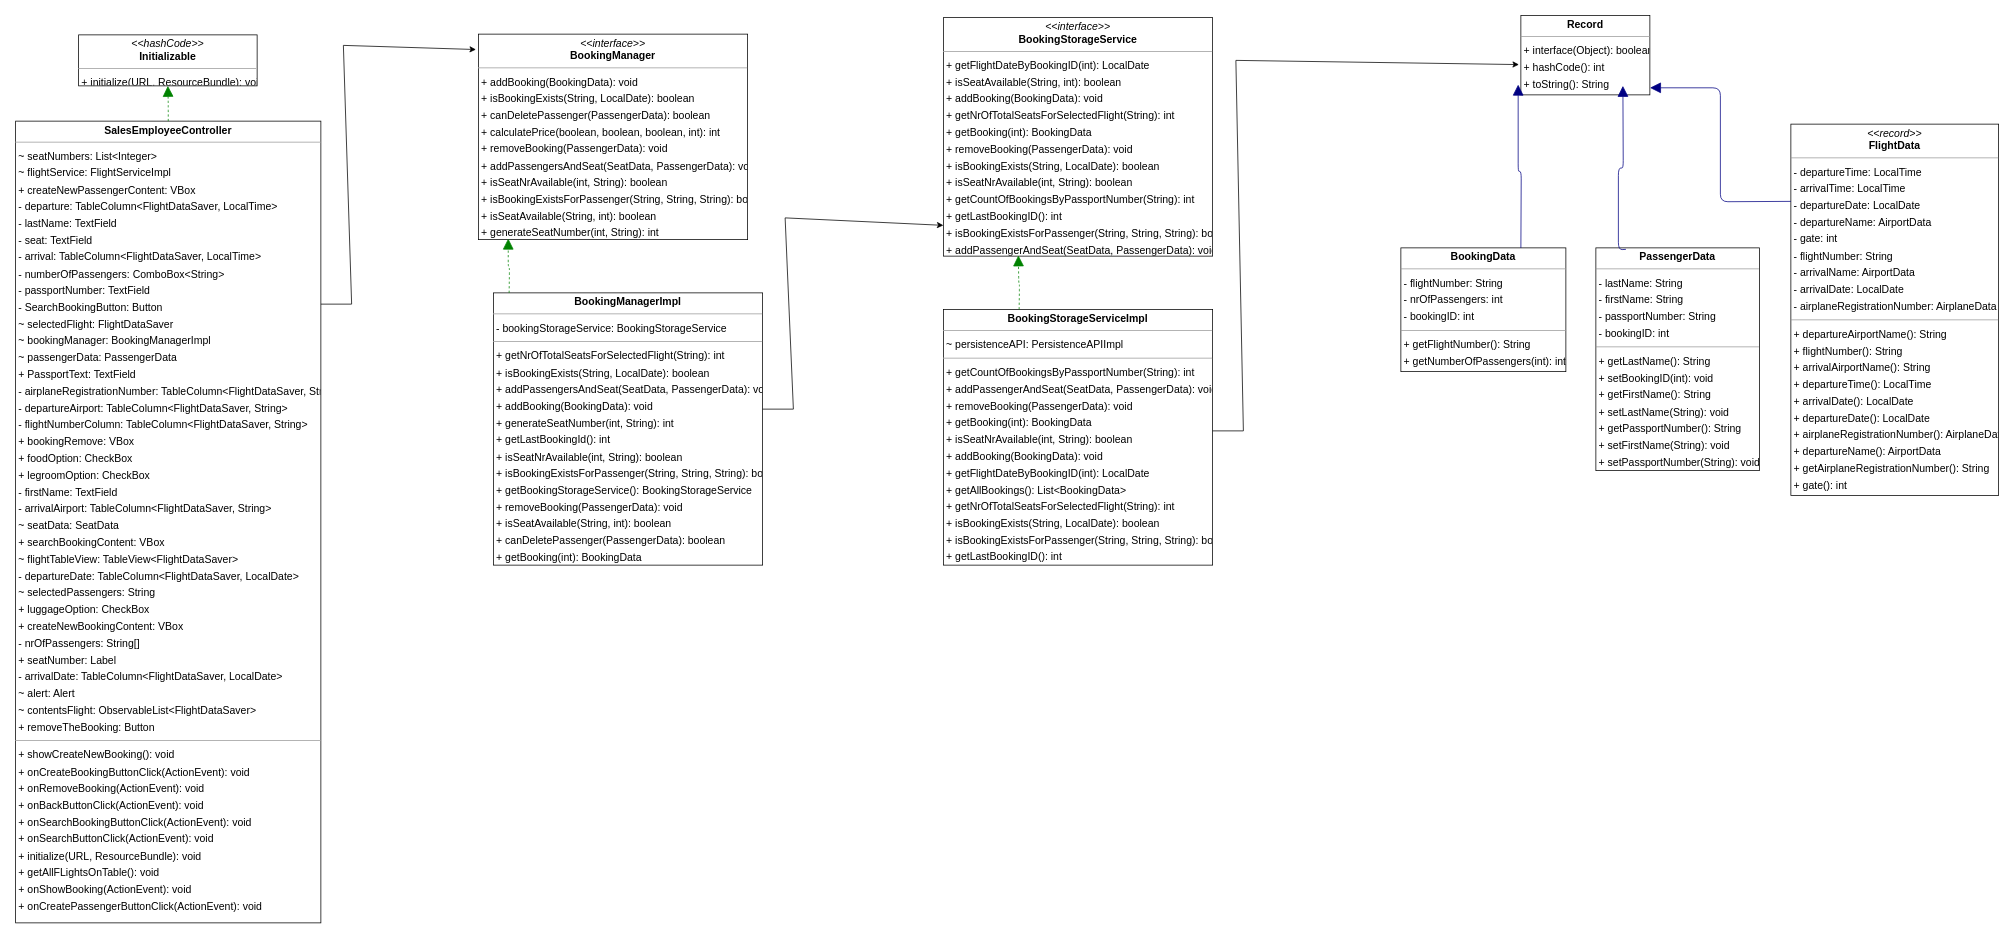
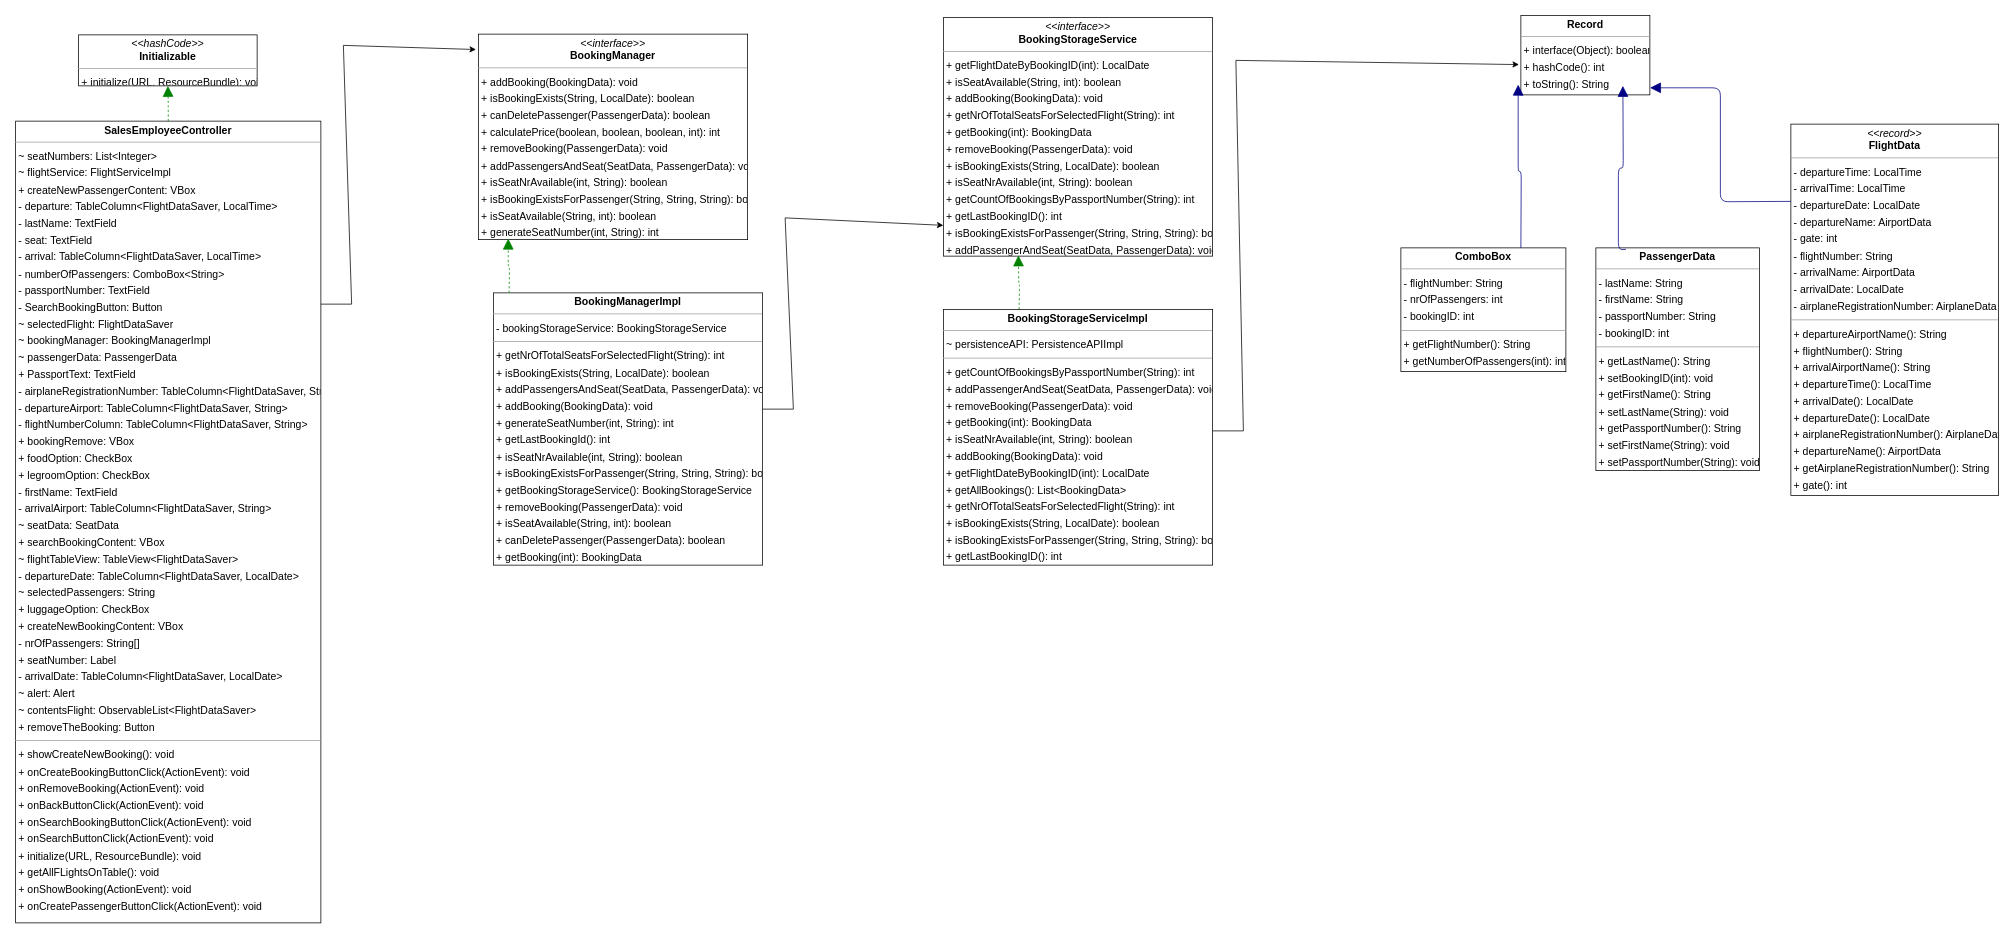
  <mxCell id="0" />
  <mxCell id="1" parent="0" />
  <mxCell id="2" value="&lt;p style=&quot;margin:0px;margin-top:4px;text-align:center;&quot;&gt;&lt;i&gt;&amp;lt;&amp;lt;hashCode&amp;gt;&amp;gt;&lt;/i&gt;&lt;br/&gt;&lt;b&gt;Initializable&lt;/b&gt;&lt;/p&gt;&lt;hr size=&quot;1&quot;/&gt;&lt;p style=&quot;margin:0 0 0 4px;line-height:1.6;&quot;&gt;+ initialize(URL, ResourceBundle): void&lt;/p&gt;" style="verticalAlign=top;align=left;overflow=fill;fontSize=14;fontFamily=Helvetica;html=1;rounded=0;shadow=0;comic=0;labelBackgroundColor=none;strokeWidth=1;" parent="1" vertex="1"><mxGeometry x="104" y="46" width="238" height="68" as="geometry" /></mxCell>
  <mxCell id="3" value="&lt;p style=&quot;margin:0px;margin-top:4px;text-align:center;&quot;&gt;&lt;b&gt;SalesEmployeeController&lt;/b&gt;&lt;/p&gt;&lt;hr size=&quot;1&quot;/&gt;&lt;p style=&quot;margin:0 0 0 4px;line-height:1.6;&quot;&gt;~ seatNumbers: List&amp;lt;Integer&amp;gt;&lt;br/&gt;~ flightService: FlightServiceImpl&lt;br/&gt;+ createNewPassengerContent: VBox&lt;br/&gt;- departure: TableColumn&amp;lt;FlightDataSaver, LocalTime&amp;gt;&lt;br/&gt;- lastName: TextField&lt;br/&gt;- seat: TextField&lt;br/&gt;- arrival: TableColumn&amp;lt;FlightDataSaver, LocalTime&amp;gt;&lt;br/&gt;- numberOfPassengers: ComboBox&amp;lt;String&amp;gt;&lt;br/&gt;- passportNumber: TextField&lt;br/&gt;- SearchBookingButton: Button&lt;br/&gt;~ selectedFlight: FlightDataSaver&lt;br/&gt;~ bookingManager: BookingManagerImpl&lt;br/&gt;~ passengerData: PassengerData&lt;br/&gt;+ PassportText: TextField&lt;br/&gt;- airplaneRegistrationNumber: TableColumn&amp;lt;FlightDataSaver, String&amp;gt;&lt;br/&gt;- departureAirport: TableColumn&amp;lt;FlightDataSaver, String&amp;gt;&lt;br/&gt;- flightNumberColumn: TableColumn&amp;lt;FlightDataSaver, String&amp;gt;&lt;br/&gt;+ bookingRemove: VBox&lt;br/&gt;+ foodOption: CheckBox&lt;br/&gt;+ legroomOption: CheckBox&lt;br/&gt;- firstName: TextField&lt;br/&gt;- arrivalAirport: TableColumn&amp;lt;FlightDataSaver, String&amp;gt;&lt;br/&gt;~ seatData: SeatData&lt;br/&gt;+ searchBookingContent: VBox&lt;br/&gt;~ flightTableView: TableView&amp;lt;FlightDataSaver&amp;gt;&lt;br/&gt;- departureDate: TableColumn&amp;lt;FlightDataSaver, LocalDate&amp;gt;&lt;br/&gt;~ selectedPassengers: String&lt;br/&gt;+ luggageOption: CheckBox&lt;br/&gt;+ createNewBookingContent: VBox&lt;br/&gt;- nrOfPassengers: String[]&lt;br/&gt;+ seatNumber: Label&lt;br/&gt;- arrivalDate: TableColumn&amp;lt;FlightDataSaver, LocalDate&amp;gt;&lt;br/&gt;~ alert: Alert&lt;br/&gt;~ contentsFlight: ObservableList&amp;lt;FlightDataSaver&amp;gt;&lt;br/&gt;+ removeTheBooking: Button&lt;/p&gt;&lt;hr size=&quot;1&quot;/&gt;&lt;p style=&quot;margin:0 0 0 4px;line-height:1.6;&quot;&gt;+ showCreateNewBooking(): void&lt;br/&gt;+ onCreateBookingButtonClick(ActionEvent): void&lt;br/&gt;+ onRemoveBooking(ActionEvent): void&lt;br/&gt;+ onBackButtonClick(ActionEvent): void&lt;br/&gt;+ onSearchBookingButtonClick(ActionEvent): void&lt;br/&gt;+ onSearchButtonClick(ActionEvent): void&lt;br/&gt;+ initialize(URL, ResourceBundle): void&lt;br/&gt;+ getAllFLightsOnTable(): void&lt;br/&gt;+ onShowBooking(ActionEvent): void&lt;br/&gt;+ onCreatePassengerButtonClick(ActionEvent): void&lt;/p&gt;" style="verticalAlign=top;align=left;overflow=fill;fontSize=14;fontFamily=Helvetica;html=1;rounded=0;shadow=0;comic=0;labelBackgroundColor=none;strokeWidth=1;" parent="1" vertex="1"><mxGeometry x="20" y="161" width="407" height="1069" as="geometry" /></mxCell>
  <mxCell id="4" value="" style="html=1;rounded=1;edgeStyle=orthogonalEdgeStyle;dashed=1;startArrow=none;endArrow=block;endSize=12;strokeColor=#008200;exitX=0.500;exitY=0.000;exitDx=0;exitDy=0;entryX=0.500;entryY=1.001;entryDx=0;entryDy=0;" parent="1" source="3" target="2" edge="1"><mxGeometry width="50" height="50" relative="1" as="geometry"><Array as="points" /></mxGeometry></mxCell>
  <mxCell id="5" value="&lt;p style=&quot;margin:0px;margin-top:4px;text-align:center;&quot;&gt;&lt;i&gt;&amp;lt;&amp;lt;interface&amp;gt;&amp;gt;&lt;/i&gt;&lt;br/&gt;&lt;b&gt;BookingManager&lt;/b&gt;&lt;/p&gt;&lt;hr size=&quot;1&quot;/&gt;&lt;p style=&quot;margin:0 0 0 4px;line-height:1.6;&quot;&gt;+ addBooking(BookingData): void&lt;br/&gt;+ isBookingExists(String, LocalDate): boolean&lt;br/&gt;+ canDeletePassenger(PassengerData): boolean&lt;br/&gt;+ calculatePrice(boolean, boolean, boolean, int): int&lt;br/&gt;+ removeBooking(PassengerData): void&lt;br/&gt;+ addPassengersAndSeat(SeatData, PassengerData): void&lt;br/&gt;+ isSeatNrAvailable(int, String): boolean&lt;br/&gt;+ isBookingExistsForPassenger(String, String, String): boolean&lt;br/&gt;+ isSeatAvailable(String, int): boolean&lt;br/&gt;+ generateSeatNumber(int, String): int&lt;br/&gt;+ getNrOfTotalSeatsForSelectedFlight(String): int&lt;/p&gt;" style="verticalAlign=top;align=left;overflow=fill;fontSize=14;fontFamily=Helvetica;html=1;rounded=0;shadow=0;comic=0;labelBackgroundColor=none;strokeWidth=1;" vertex="1" parent="1"><mxGeometry x="637" y="45" width="359" height="274" as="geometry" /></mxCell>
  <mxCell id="6" value="&lt;p style=&quot;margin:0px;margin-top:4px;text-align:center;&quot;&gt;&lt;b&gt;BookingManagerImpl&lt;/b&gt;&lt;/p&gt;&lt;hr size=&quot;1&quot;/&gt;&lt;p style=&quot;margin:0 0 0 4px;line-height:1.6;&quot;&gt;- bookingStorageService: BookingStorageService&lt;/p&gt;&lt;hr size=&quot;1&quot;/&gt;&lt;p style=&quot;margin:0 0 0 4px;line-height:1.6;&quot;&gt;+ getNrOfTotalSeatsForSelectedFlight(String): int&lt;br/&gt;+ isBookingExists(String, LocalDate): boolean&lt;br/&gt;+ addPassengersAndSeat(SeatData, PassengerData): void&lt;br/&gt;+ addBooking(BookingData): void&lt;br/&gt;+ generateSeatNumber(int, String): int&lt;br/&gt;+ getLastBookingId(): int&lt;br/&gt;+ isSeatNrAvailable(int, String): boolean&lt;br/&gt;+ isBookingExistsForPassenger(String, String, String): boolean&lt;br/&gt;+ getBookingStorageService(): BookingStorageService&lt;br/&gt;+ removeBooking(PassengerData): void&lt;br/&gt;+ isSeatAvailable(String, int): boolean&lt;br/&gt;+ canDeletePassenger(PassengerData): boolean&lt;br/&gt;+ getBooking(int): BookingData&lt;br/&gt;+ calculatePrice(boolean, boolean, boolean, int): int&lt;/p&gt;" style="verticalAlign=top;align=left;overflow=fill;fontSize=14;fontFamily=Helvetica;html=1;rounded=0;shadow=0;comic=0;labelBackgroundColor=none;strokeWidth=1;" vertex="1" parent="1"><mxGeometry x="657" y="390" width="359" height="363" as="geometry" /></mxCell>
  <mxCell id="7" value="&lt;p style=&quot;margin:0px;margin-top:4px;text-align:center;&quot;&gt;&lt;i&gt;&amp;lt;&amp;lt;interface&amp;gt;&amp;gt;&lt;/i&gt;&lt;br/&gt;&lt;b&gt;BookingStorageService&lt;/b&gt;&lt;/p&gt;&lt;hr size=&quot;1&quot;/&gt;&lt;p style=&quot;margin:0 0 0 4px;line-height:1.6;&quot;&gt;+ getFlightDateByBookingID(int): LocalDate&lt;br/&gt;+ isSeatAvailable(String, int): boolean&lt;br/&gt;+ addBooking(BookingData): void&lt;br/&gt;+ getNrOfTotalSeatsForSelectedFlight(String): int&lt;br/&gt;+ getBooking(int): BookingData&lt;br/&gt;+ removeBooking(PassengerData): void&lt;br/&gt;+ isBookingExists(String, LocalDate): boolean&lt;br/&gt;+ isSeatNrAvailable(int, String): boolean&lt;br/&gt;+ getCountOfBookingsByPassportNumber(String): int&lt;br/&gt;+ getLastBookingID(): int&lt;br/&gt;+ isBookingExistsForPassenger(String, String, String): boolean&lt;br/&gt;+ addPassengerAndSeat(SeatData, PassengerData): void&lt;br/&gt;+ getAllBookings(): List&amp;lt;BookingData&amp;gt;&lt;/p&gt;" style="verticalAlign=top;align=left;overflow=fill;fontSize=14;fontFamily=Helvetica;html=1;rounded=0;shadow=0;comic=0;labelBackgroundColor=none;strokeWidth=1;" vertex="1" parent="1"><mxGeometry x="1257" y="23" width="359" height="318" as="geometry" /></mxCell>
  <mxCell id="8" value="&lt;p style=&quot;margin:0px;margin-top:4px;text-align:center;&quot;&gt;&lt;b&gt;BookingStorageServiceImpl&lt;/b&gt;&lt;/p&gt;&lt;hr size=&quot;1&quot;/&gt;&lt;p style=&quot;margin:0 0 0 4px;line-height:1.6;&quot;&gt;~ persistenceAPI: PersistenceAPIImpl&lt;/p&gt;&lt;hr size=&quot;1&quot;/&gt;&lt;p style=&quot;margin:0 0 0 4px;line-height:1.6;&quot;&gt;+ getCountOfBookingsByPassportNumber(String): int&lt;br/&gt;+ addPassengerAndSeat(SeatData, PassengerData): void&lt;br/&gt;+ removeBooking(PassengerData): void&lt;br/&gt;+ getBooking(int): BookingData&lt;br/&gt;+ isSeatNrAvailable(int, String): boolean&lt;br/&gt;+ addBooking(BookingData): void&lt;br/&gt;+ getFlightDateByBookingID(int): LocalDate&lt;br/&gt;+ getAllBookings(): List&amp;lt;BookingData&amp;gt;&lt;br/&gt;+ getNrOfTotalSeatsForSelectedFlight(String): int&lt;br/&gt;+ isBookingExists(String, LocalDate): boolean&lt;br/&gt;+ isBookingExistsForPassenger(String, String, String): boolean&lt;br/&gt;+ getLastBookingID(): int&lt;br/&gt;+ isSeatAvailable(String, int): boolean&lt;/p&gt;" style="verticalAlign=top;align=left;overflow=fill;fontSize=14;fontFamily=Helvetica;html=1;rounded=0;shadow=0;comic=0;labelBackgroundColor=none;strokeWidth=1;" vertex="1" parent="1"><mxGeometry x="1257" y="412" width="359" height="341" as="geometry" /></mxCell>
  <mxCell id="9" value="&lt;p style=&quot;margin:0px;margin-top:4px;text-align:center;&quot;&gt;&lt;b&gt;PassengerData&lt;/b&gt;&lt;/p&gt;&lt;hr size=&quot;1&quot;/&gt;&lt;p style=&quot;margin:0 0 0 4px;line-height:1.6;&quot;&gt;- lastName: String&lt;br/&gt;- firstName: String&lt;br/&gt;- passportNumber: String&lt;br/&gt;- bookingID: int&lt;/p&gt;&lt;hr size=&quot;1&quot;/&gt;&lt;p style=&quot;margin:0 0 0 4px;line-height:1.6;&quot;&gt;+ getLastName(): String&lt;br/&gt;+ setBookingID(int): void&lt;br/&gt;+ getFirstName(): String&lt;br/&gt;+ setLastName(String): void&lt;br/&gt;+ getPassportNumber(): String&lt;br/&gt;+ setFirstName(String): void&lt;br/&gt;+ setPassportNumber(String): void&lt;br/&gt;+ getBookingID(): int&lt;/p&gt;" style="verticalAlign=top;align=left;overflow=fill;fontSize=14;fontFamily=Helvetica;html=1;rounded=0;shadow=0;comic=0;labelBackgroundColor=none;strokeWidth=1;" vertex="1" parent="1"><mxGeometry x="2127" y="330" width="218" height="297" as="geometry" /></mxCell>
- <mxCell id="10" value="&lt;p style=&quot;margin:0px;margin-top:4px;text-align:center;&quot;&gt;&lt;b&gt;BookingData&lt;/b&gt;&lt;/p&gt;&lt;hr size=&quot;1&quot;/&gt;&lt;p style=&quot;margin:0 0 0 4px;line-height:1.6;&quot;&gt;- flightNumber: String&lt;br/&gt;- nrOfPassengers: int&lt;br/&gt;- bookingID: int&lt;/p&gt;&lt;hr size=&quot;1&quot;/&gt;&lt;p style=&quot;margin:0 0 0 4px;line-height:1.6;&quot;&gt;+ getFlightNumber(): String&lt;br/&gt;+ getNumberOfPassengers(int): int&lt;br/&gt;+ getBookingID(): int&lt;/p&gt;" style="verticalAlign=top;align=left;overflow=fill;fontSize=14;fontFamily=Helvetica;html=1;rounded=0;shadow=0;comic=0;labelBackgroundColor=none;strokeWidth=1;" vertex="1" parent="1"><mxGeometry x="1867" y="330" width="220" height="165" as="geometry" /></mxCell>
+ <mxCell id="10" value="&lt;p style=&quot;margin:0px;margin-top:4px;text-align:center;&quot;&gt;&lt;b&gt;ComboBox&lt;/b&gt;&lt;/p&gt;&lt;hr size=&quot;1&quot;/&gt;&lt;p style=&quot;margin:0 0 0 4px;line-height:1.6;&quot;&gt;- flightNumber: String&lt;br/&gt;- nrOfPassengers: int&lt;br/&gt;- bookingID: int&lt;/p&gt;&lt;hr size=&quot;1&quot;/&gt;&lt;p style=&quot;margin:0 0 0 4px;line-height:1.6;&quot;&gt;+ getFlightNumber(): String&lt;br/&gt;+ getNumberOfPassengers(int): int&lt;br/&gt;+ getBookingID(): int&lt;/p&gt;" style="verticalAlign=top;align=left;overflow=fill;fontSize=14;fontFamily=Helvetica;html=1;rounded=0;shadow=0;comic=0;labelBackgroundColor=none;strokeWidth=1;" vertex="1" parent="1"><mxGeometry x="1867" y="330" width="220" height="165" as="geometry" /></mxCell>
  <mxCell id="11" value="&lt;p style=&quot;margin:0px;margin-top:4px;text-align:center;&quot;&gt;&lt;b&gt;Record&lt;/b&gt;&lt;/p&gt;&lt;hr size=&quot;1&quot;/&gt;&lt;p style=&quot;margin:0 0 0 4px;line-height:1.6;&quot;&gt;+ interface(Object): boolean&lt;br/&gt;+ hashCode(): int&lt;br/&gt;+ toString(): String&lt;/p&gt;" style="verticalAlign=top;align=left;overflow=fill;fontSize=14;fontFamily=Helvetica;html=1;rounded=0;shadow=0;comic=0;labelBackgroundColor=none;strokeWidth=1;" vertex="1" parent="1"><mxGeometry x="2027" y="20" width="172" height="106" as="geometry" /></mxCell>
  <mxCell id="12" value="&lt;p style=&quot;margin:0px;margin-top:4px;text-align:center;&quot;&gt;&lt;i&gt;&amp;lt;&amp;lt;record&amp;gt;&amp;gt;&lt;/i&gt;&lt;br/&gt;&lt;b&gt;FlightData&lt;/b&gt;&lt;/p&gt;&lt;hr size=&quot;1&quot;/&gt;&lt;p style=&quot;margin:0 0 0 4px;line-height:1.6;&quot;&gt;- departureTime: LocalTime&lt;br/&gt;- arrivalTime: LocalTime&lt;br/&gt;- departureDate: LocalDate&lt;br/&gt;- departureName: AirportData&lt;br/&gt;- gate: int&lt;br/&gt;- flightNumber: String&lt;br/&gt;- arrivalName: AirportData&lt;br/&gt;- arrivalDate: LocalDate&lt;br/&gt;- airplaneRegistrationNumber: AirplaneData&lt;/p&gt;&lt;hr size=&quot;1&quot;/&gt;&lt;p style=&quot;margin:0 0 0 4px;line-height:1.6;&quot;&gt;+ departureAirportName(): String&lt;br/&gt;+ flightNumber(): String&lt;br/&gt;+ arrivalAirportName(): String&lt;br/&gt;+ departureTime(): LocalTime&lt;br/&gt;+ arrivalDate(): LocalDate&lt;br/&gt;+ departureDate(): LocalDate&lt;br/&gt;+ airplaneRegistrationNumber(): AirplaneData&lt;br/&gt;+ departureName(): AirportData&lt;br/&gt;+ getAirplaneRegistrationNumber(): String&lt;br/&gt;+ gate(): int&lt;br/&gt;+ arrivalName(): AirportData&lt;br/&gt;+ arrivalTime(): LocalTime&lt;/p&gt;" style="verticalAlign=top;align=left;overflow=fill;fontSize=14;fontFamily=Helvetica;html=1;rounded=0;shadow=0;comic=0;labelBackgroundColor=none;strokeWidth=1;" vertex="1" parent="1"><mxGeometry x="2387" y="165" width="277" height="495" as="geometry" /></mxCell>
  <mxCell id="13" value="" style="html=1;rounded=1;edgeStyle=orthogonalEdgeStyle;dashed=0;startArrow=none;endArrow=block;endSize=12;strokeColor=#000082;exitX=0.500;exitY=0.000;exitDx=0;exitDy=0;entryX=-0.021;entryY=0.871;entryDx=0;entryDy=0;entryPerimeter=0;" edge="1" parent="1" target="11"><mxGeometry width="50" height="50" relative="1" as="geometry"><Array as="points" /><mxPoint x="2027" y="330" as="sourcePoint" /><mxPoint x="2027" y="277" as="targetPoint" /></mxGeometry></mxCell>
  <mxCell id="14" value="" style="html=1;rounded=1;edgeStyle=orthogonalEdgeStyle;dashed=0;startArrow=none;endArrow=block;endSize=12;strokeColor=#000082;exitX=0.500;exitY=0.000;exitDx=0;exitDy=0;entryX=-0.021;entryY=0.871;entryDx=0;entryDy=0;entryPerimeter=0;" edge="1" parent="1"><mxGeometry width="50" height="50" relative="1" as="geometry"><Array as="points" /><mxPoint x="2167.03" y="332" as="sourcePoint" /><mxPoint x="2163.03" y="114" as="targetPoint" /></mxGeometry></mxCell>
  <mxCell id="15" value="" style="html=1;rounded=1;edgeStyle=orthogonalEdgeStyle;dashed=0;startArrow=none;endArrow=block;endSize=12;strokeColor=#000082;exitX=0.500;exitY=0.000;exitDx=0;exitDy=0;entryX=1.001;entryY=0.911;entryDx=0;entryDy=0;entryPerimeter=0;" edge="1" parent="1" target="11"><mxGeometry width="50" height="50" relative="1" as="geometry"><Array as="points" /><mxPoint x="2387" y="268" as="sourcePoint" /><mxPoint x="2383" y="50" as="targetPoint" /></mxGeometry></mxCell>
  <mxCell id="16" value="" style="html=1;rounded=1;edgeStyle=orthogonalEdgeStyle;dashed=1;startArrow=none;endArrow=block;endSize=12;strokeColor=#008200;exitX=0.500;exitY=0.000;exitDx=0;exitDy=0;entryX=0.111;entryY=0.995;entryDx=0;entryDy=0;entryPerimeter=0;" edge="1" parent="1" target="5"><mxGeometry width="50" height="50" relative="1" as="geometry"><Array as="points" /><mxPoint x="678" y="390" as="sourcePoint" /><mxPoint x="677" y="343" as="targetPoint" /></mxGeometry></mxCell>
  <mxCell id="17" value="" style="html=1;rounded=1;edgeStyle=orthogonalEdgeStyle;dashed=1;startArrow=none;endArrow=block;endSize=12;strokeColor=#008200;exitX=0.500;exitY=0.000;exitDx=0;exitDy=0;entryX=0.111;entryY=0.995;entryDx=0;entryDy=0;entryPerimeter=0;" edge="1" parent="1"><mxGeometry width="50" height="50" relative="1" as="geometry"><Array as="points" /><mxPoint x="1358" y="412" as="sourcePoint" /><mxPoint x="1357" y="340" as="targetPoint" /></mxGeometry></mxCell>
  <mxCell id="18" value="" style="endArrow=classic;html=1;rounded=0;entryX=0;entryY=0.871;entryDx=0;entryDy=0;entryPerimeter=0;" edge="1" parent="1" target="7"><mxGeometry width="50" height="50" relative="1" as="geometry"><mxPoint x="1016" y="545" as="sourcePoint" /><mxPoint x="1046" y="280" as="targetPoint" /><Array as="points"><mxPoint x="1057" y="545" /><mxPoint x="1046" y="290" /></Array></mxGeometry></mxCell>
  <mxCell id="19" value="" style="endArrow=classic;html=1;rounded=0;entryX=-0.015;entryY=0.619;entryDx=0;entryDy=0;entryPerimeter=0;" edge="1" parent="1" target="11"><mxGeometry width="50" height="50" relative="1" as="geometry"><mxPoint x="1616" y="574" as="sourcePoint" /><mxPoint x="1887" y="130" as="targetPoint" /><Array as="points"><mxPoint x="1657" y="574" /><mxPoint x="1647" y="80" /></Array></mxGeometry></mxCell>
  <mxCell id="20" value="" style="endArrow=classic;html=1;rounded=0;entryX=-0.009;entryY=0.075;entryDx=0;entryDy=0;entryPerimeter=0;" edge="1" parent="1" target="5"><mxGeometry width="50" height="50" relative="1" as="geometry"><mxPoint x="427" y="405" as="sourcePoint" /><mxPoint x="668" y="160" as="targetPoint" /><Array as="points"><mxPoint x="468" y="405" /><mxPoint x="457" y="60" /></Array></mxGeometry></mxCell>
